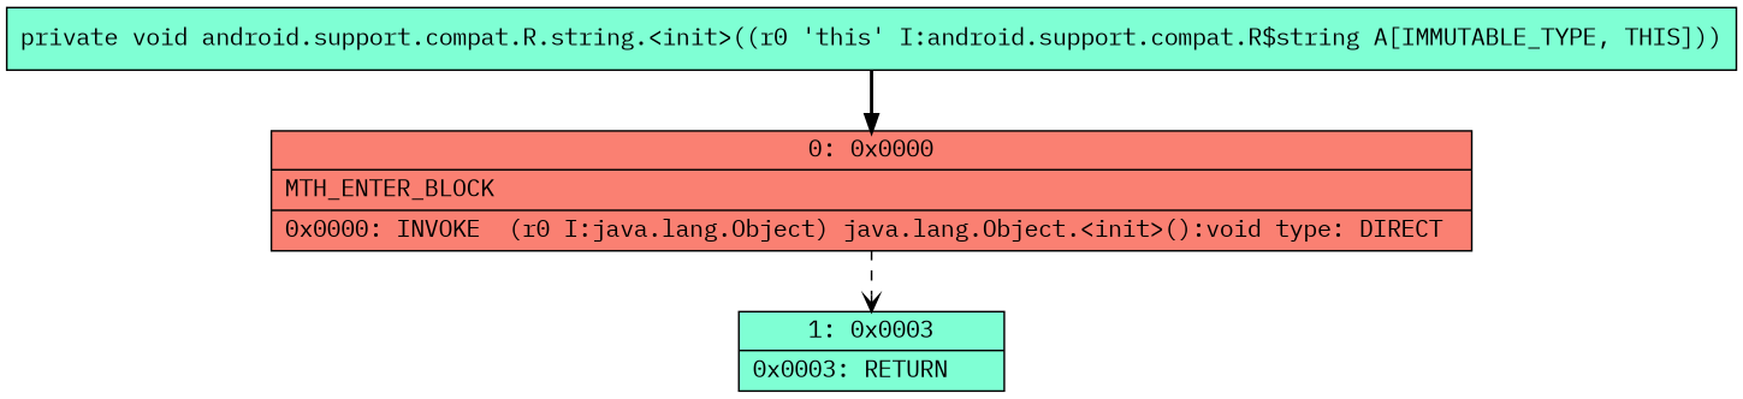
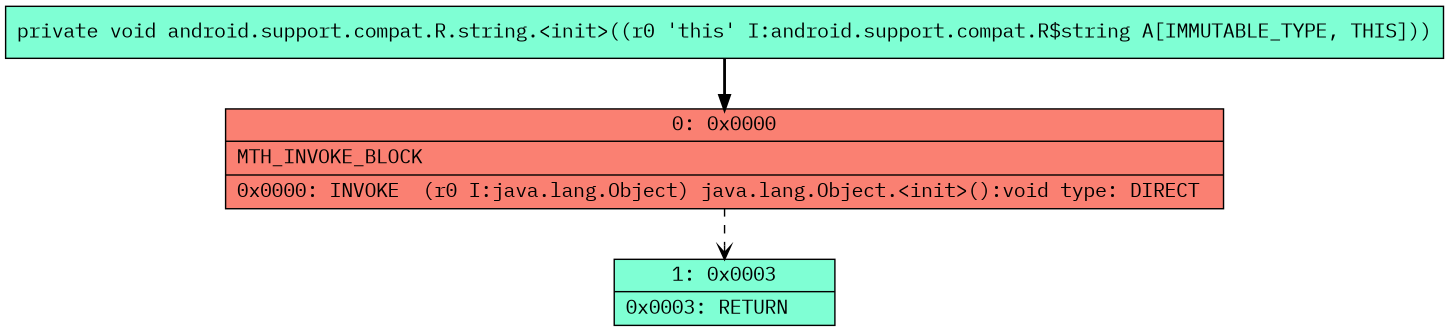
  digraph {
    fontname="IBM Plex Mono"
    node [shape=record style=filled fillcolor=aquamarine fontname="IBM Plex Mono"]
    edge [fontname="IBM Plex Mono"]
-   n1 [label="{0\:\ 0x0000|MTH_ENTER_BLOCK\l|0x0000: INVOKE  (r0 I:java.lang.Object) java.lang.Object.\<init\>():void type: DIRECT \l}" fillcolor=salmon]
+   n1 [label="{0\:\ 0x0000|MTH_INVOKE_BLOCK\l|0x0000: INVOKE  (r0 I:java.lang.Object) java.lang.Object.\<init\>():void type: DIRECT \l}" fillcolor=salmon]
    n2 [label="{1\:\ 0x0003|0x0003: RETURN   \l}"]
    n3 [label="{private void android.support.compat.R.string.\<init\>((r0 'this' I:android.support.compat.R$string A[IMMUTABLE_TYPE, THIS])) }"]
    n1 -> n2 [style=dashed arrowhead=vee]
    n3 -> n1 [style=bold arrowhead=normal]
  }
